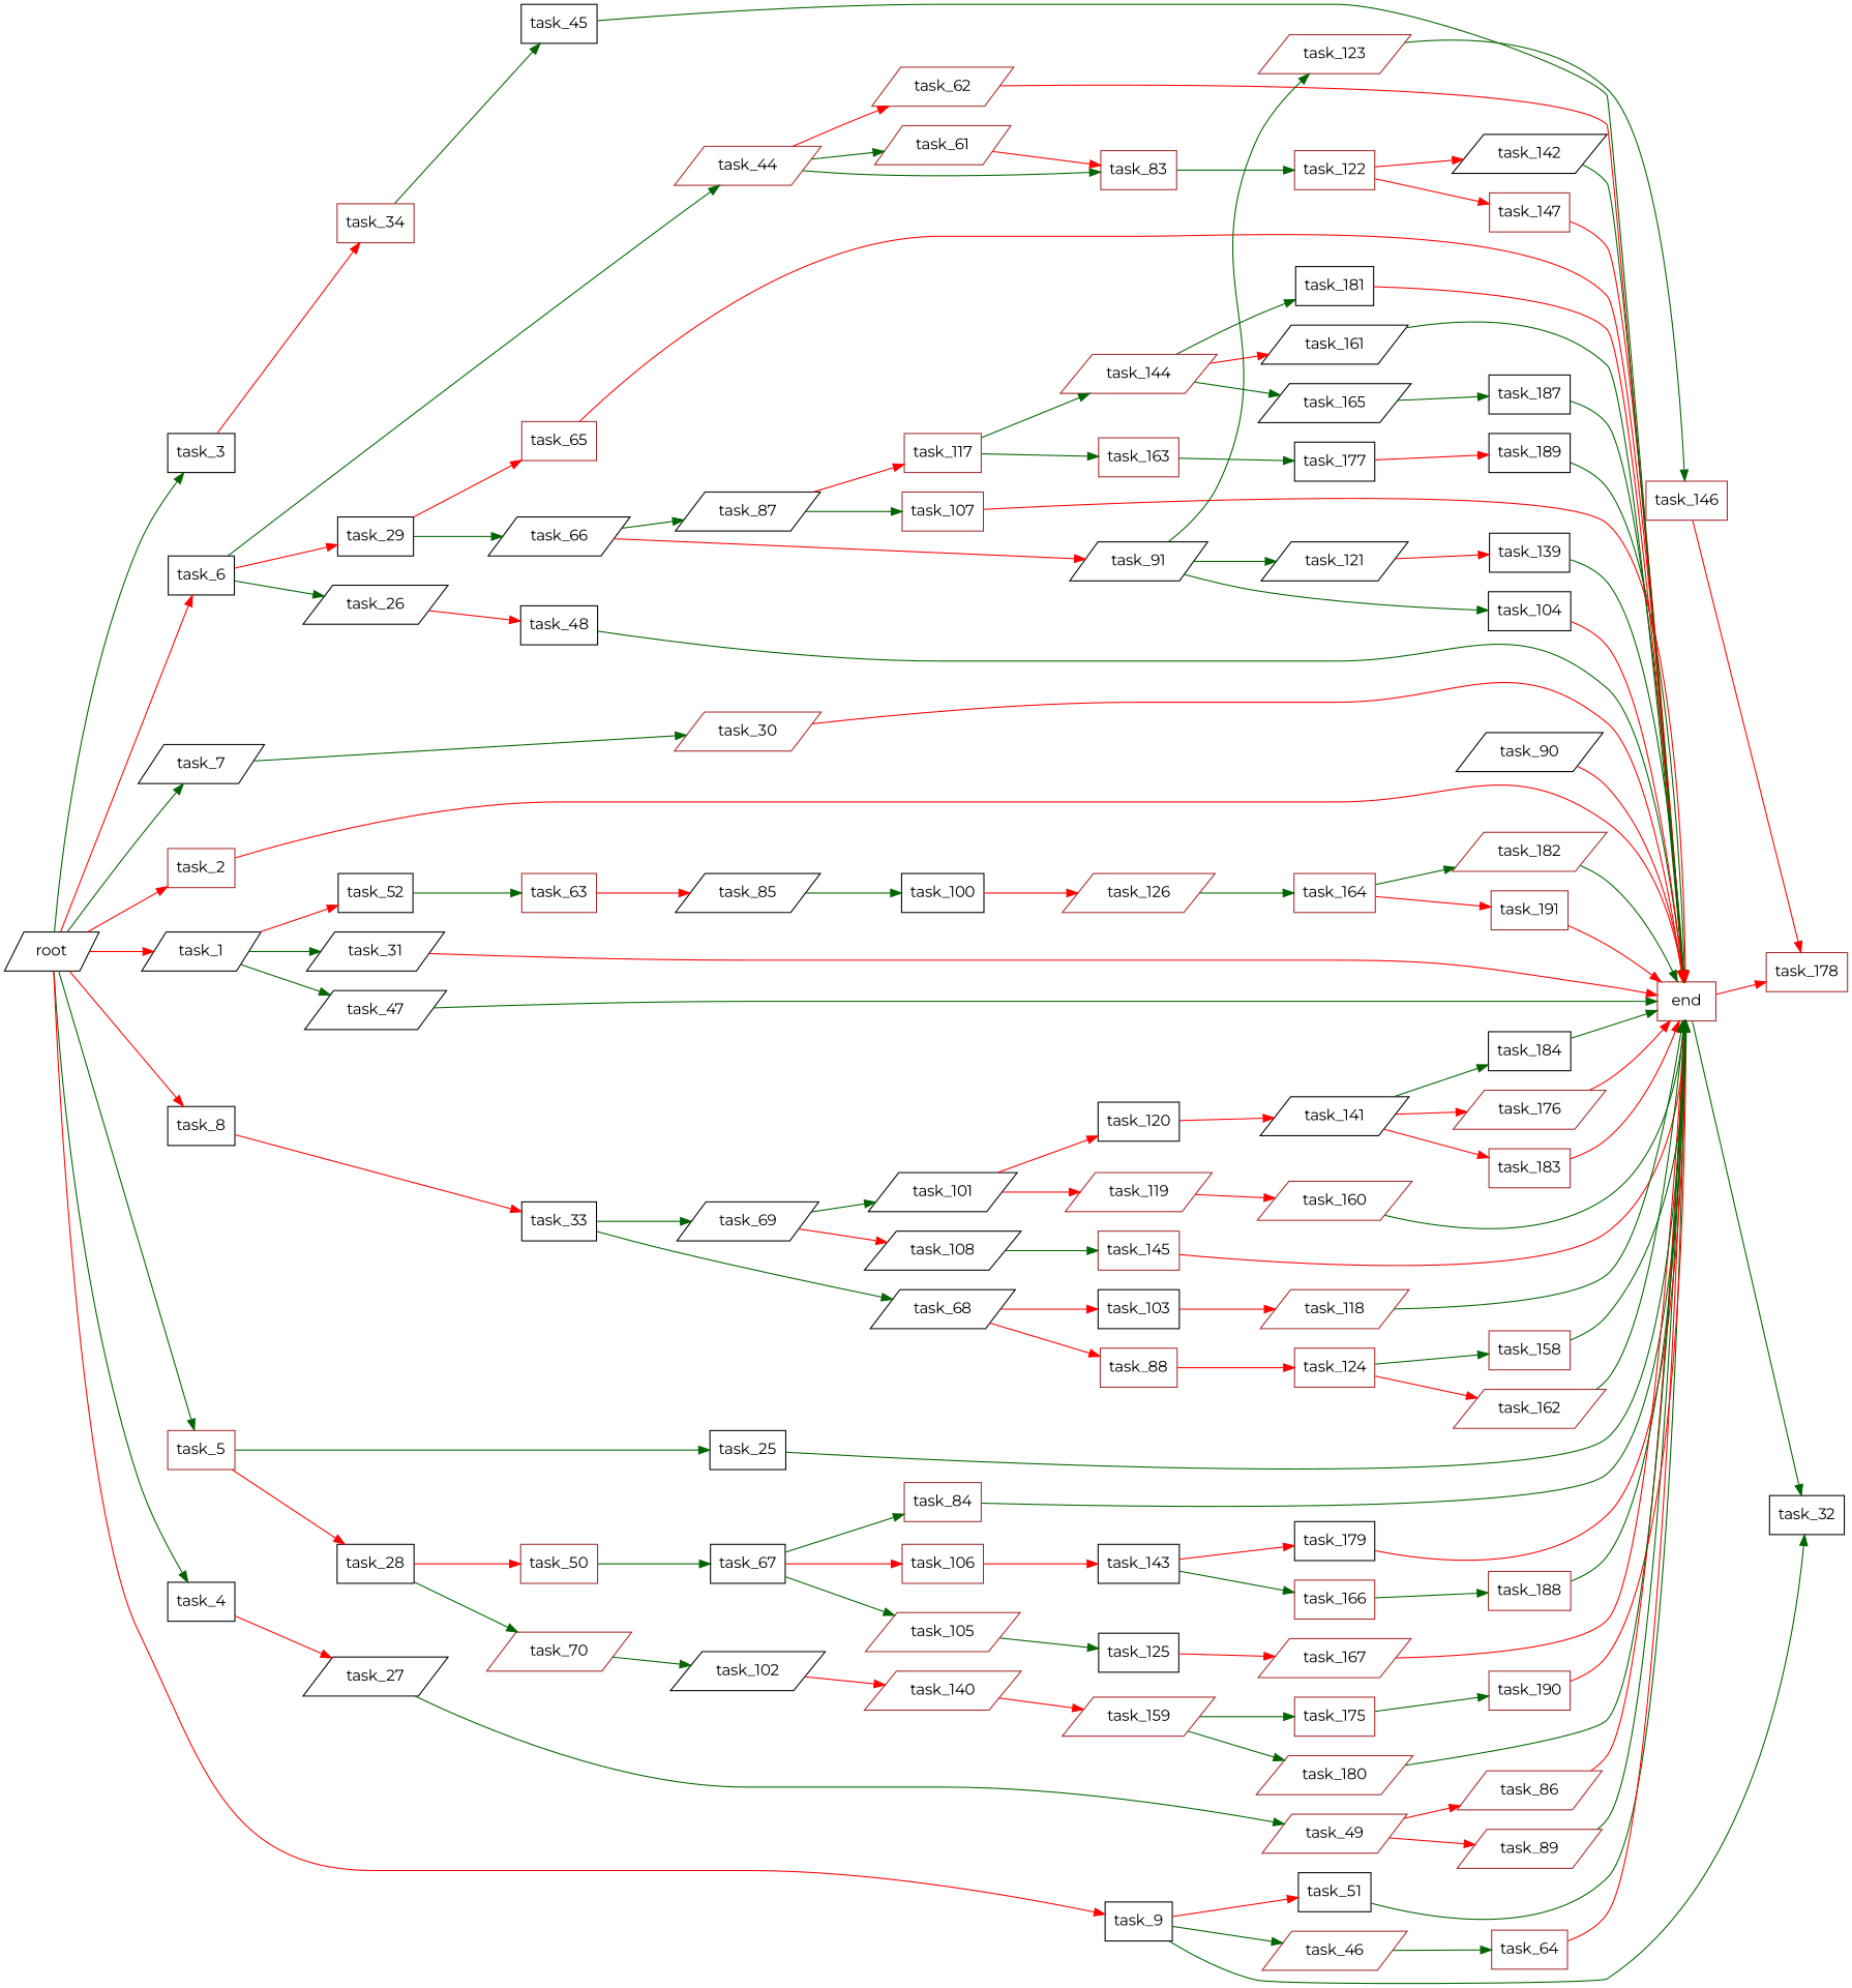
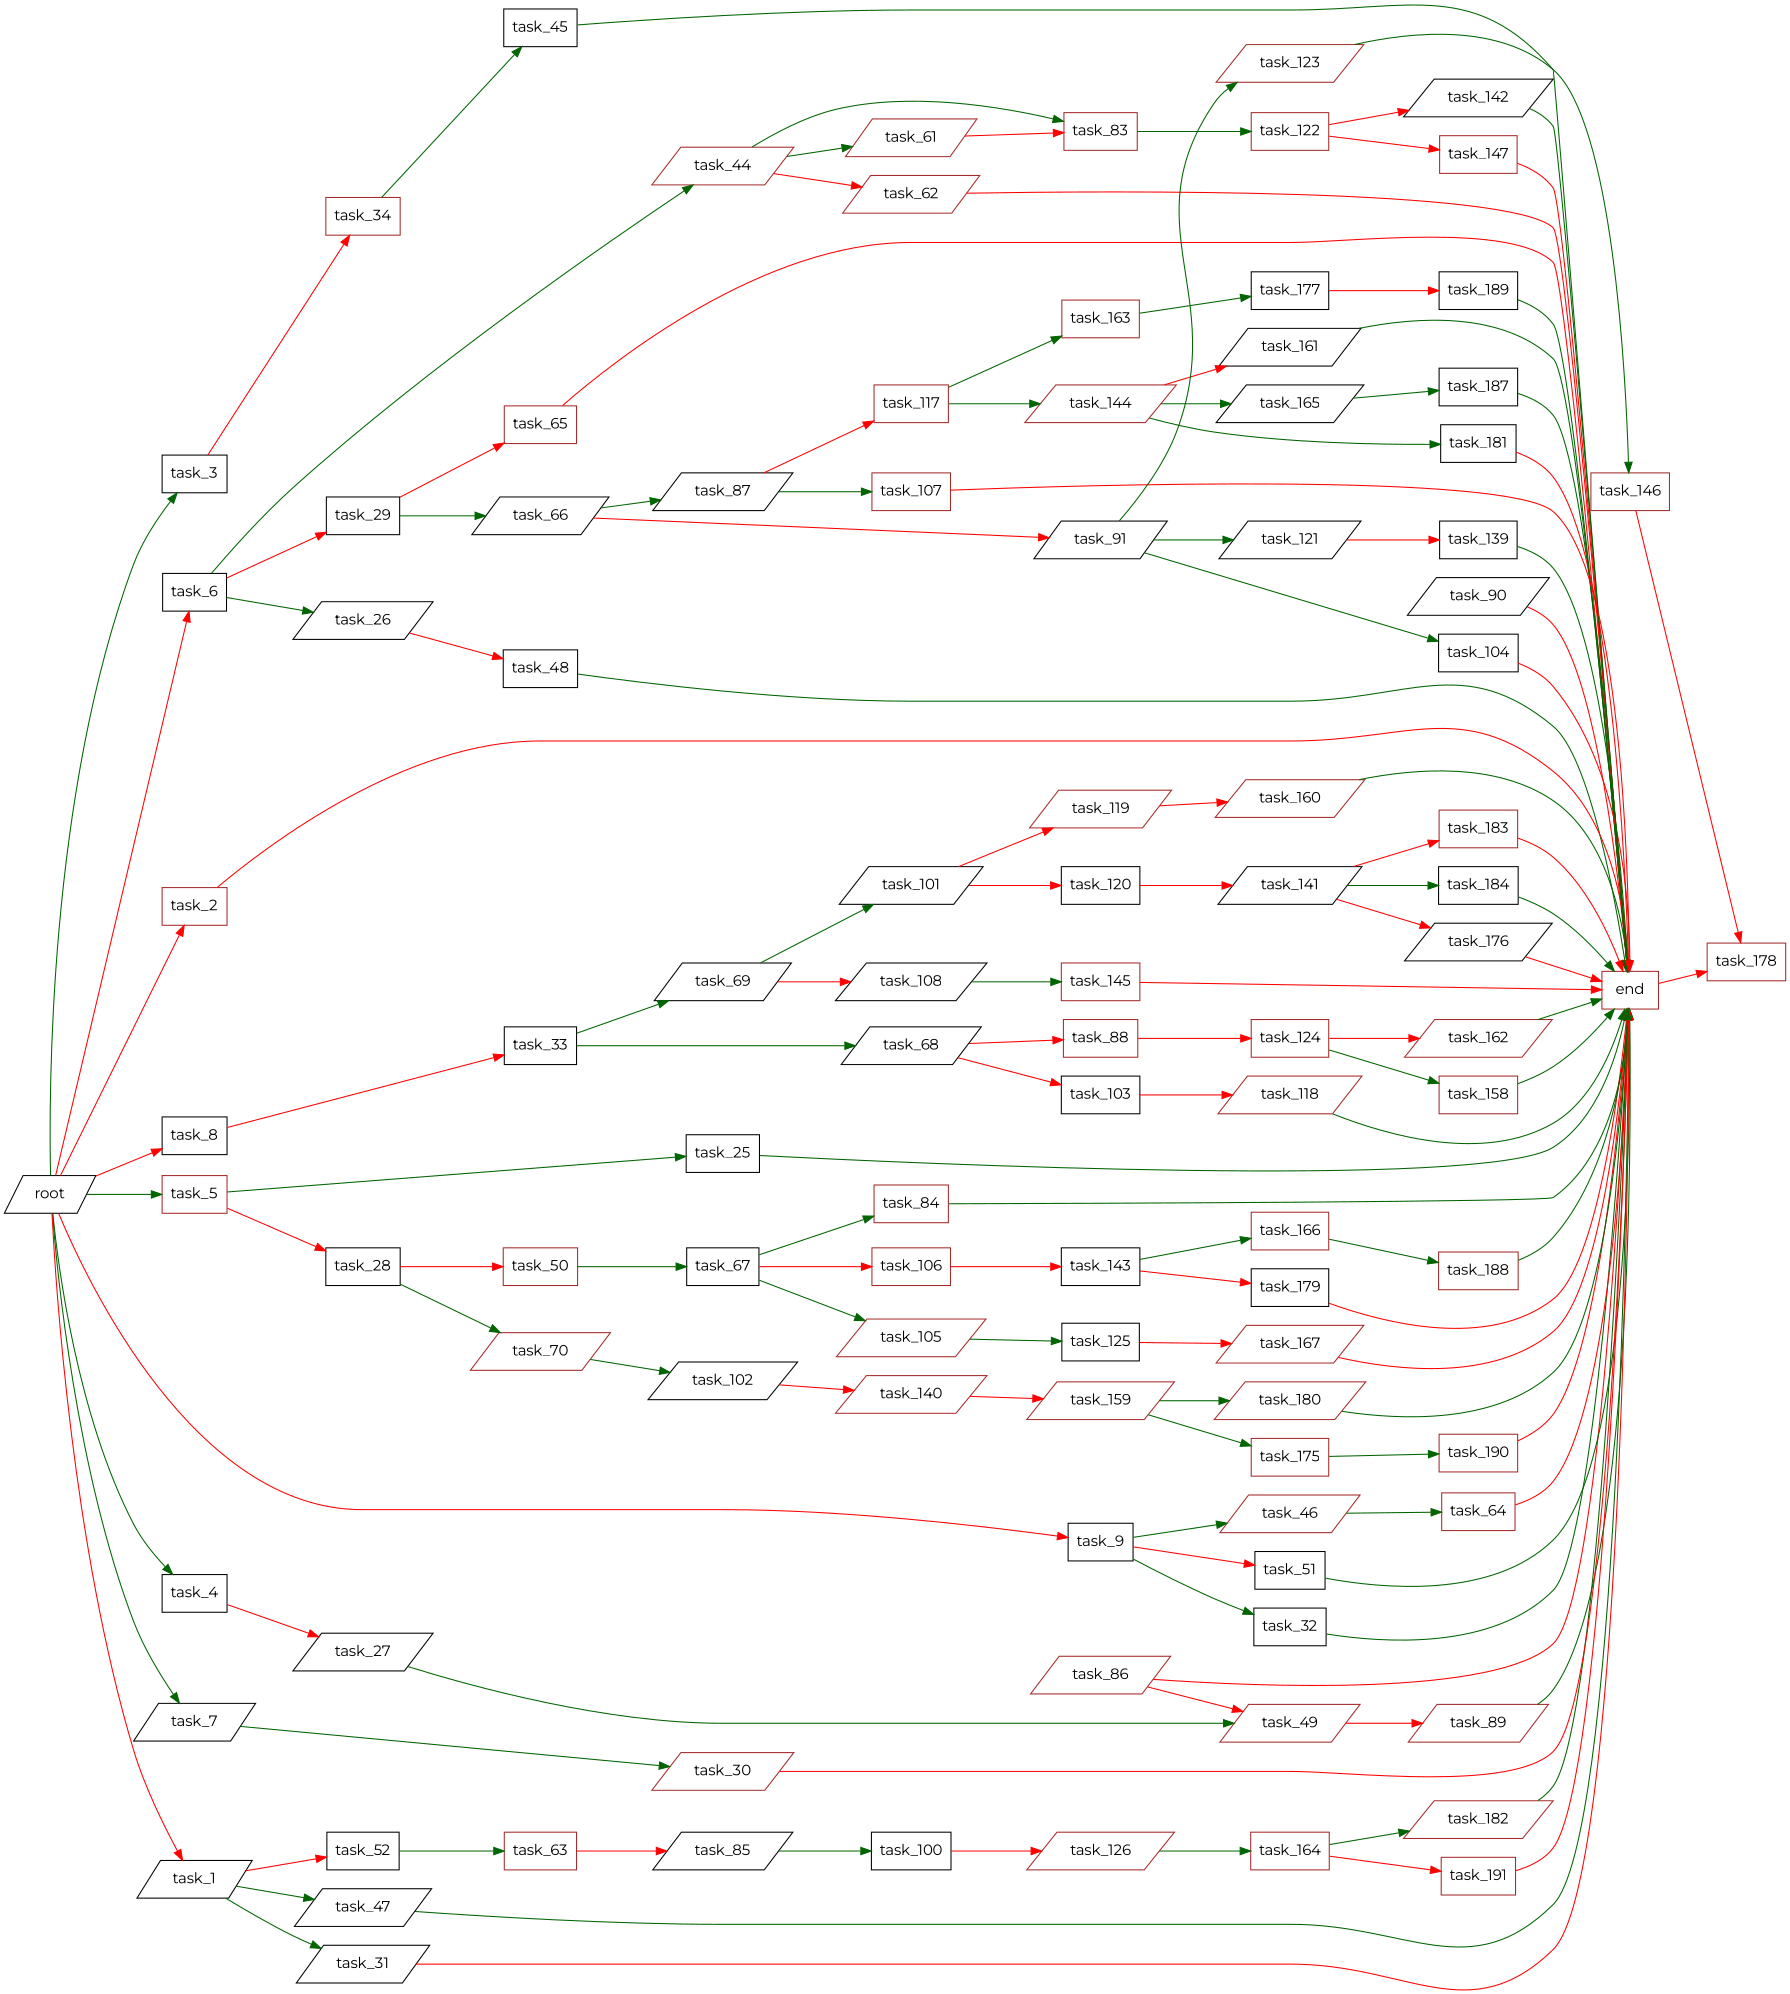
  digraph {
    fontname=Montserrat
    rankdir=LR
    node [color=brown fontname=Montserrat shape=box]
    edge [color=darkgreen fontname=Montserrat]
    task_65
    end
    task_178
    task_45 [color=black]
    task_89 [shape=parallelogram]
    task_100 [color=black]
    task_126 [shape=parallelogram]
    task_164
    task_47 [color=black shape=parallelogram]
    task_179 [color=black]
    task_3 [color=black]
    task_34
    task_6 [color=black]
    task_44 [shape=parallelogram]
    task_29 [color=black]
    task_26 [color=black shape=parallelogram]
    task_62 [shape=parallelogram]
    task_61 [shape=parallelogram]
    task_83
    task_66 [color=black shape=parallelogram]
    task_48 [color=black]
    task_141 [color=black shape=parallelogram]
    task_184 [color=black]
-   task_176 [shape=parallelogram]
+   task_176 [color=black shape=parallelogram]
    task_183
    task_2
    task_8 [color=black]
    task_33 [color=black]
    task_69 [color=black shape=parallelogram]
    task_68 [color=black shape=parallelogram]
    task_90 [color=black shape=parallelogram]
    task_177 [color=black]
    task_163
    task_189 [color=black]
    task_101 [color=black shape=parallelogram]
    task_108 [color=black shape=parallelogram]
    task_120 [color=black]
    task_119 [shape=parallelogram]
    task_145
    task_84
    task_49 [shape=parallelogram]
    task_86 [shape=parallelogram]
    task_187 [color=black]
    task_117
    task_144 [shape=parallelogram]
    task_181 [color=black]
    task_161 [color=black shape=parallelogram]
    task_165 [color=black shape=parallelogram]
    task_103 [color=black]
    task_88
    task_118 [shape=parallelogram]
    task_143 [color=black]
    task_106
    task_166
    task_160 [shape=parallelogram]
    task_105 [shape=parallelogram]
    task_125 [color=black]
    task_167 [shape=parallelogram]
    task_25 [color=black]
    task_5
    task_28 [color=black]
    task_50
    task_70 [shape=parallelogram]
    task_4 [color=black]
    task_27 [color=black shape=parallelogram]
    task_104 [color=black]
    task_85 [color=black shape=parallelogram]
    task_67 [color=black]
    task_122
    task_147
    task_142 [color=black shape=parallelogram]
    task_9 [color=black]
    task_46 [shape=parallelogram]
    task_51 [color=black]
    task_32 [color=black]
    task_64
    task_175
    task_190
    task_162 [shape=parallelogram]
    task_124
    task_158
    task_121 [color=black shape=parallelogram]
    task_139 [color=black]
    task_107
    task_191
    task_182 [shape=parallelogram]
    task_188
    task_87 [color=black shape=parallelogram]
    task_91 [color=black shape=parallelogram]
    task_123 [shape=parallelogram]
    root [color=black shape=parallelogram]
    task_7 [color=black shape=parallelogram]
    task_1 [color=black shape=parallelogram]
    task_30 [shape=parallelogram]
    task_31 [color=black shape=parallelogram]
    task_52 [color=black]
    task_146
    task_180 [shape=parallelogram]
    task_102 [color=black shape=parallelogram]
    task_63
    task_159 [shape=parallelogram]
    task_140 [shape=parallelogram]
    task_65 -> end [color=red]
    end -> task_178 [color=red]
    task_45 -> end
    task_89 -> end
    task_100 -> task_126 [color=red]
    task_126 -> task_164
    task_164 -> task_191 [color=red]
    task_164 -> task_182
    task_47 -> end
    task_179 -> end [color=red]
    task_3 -> task_34 [color=red]
    task_34 -> task_45
    task_6 -> task_44
    task_6 -> task_29 [color=red]
    task_6 -> task_26
    task_44 -> task_62 [color=red]
    task_44 -> task_61
    task_44 -> task_83
    task_29 -> task_65 [color=red]
    task_29 -> task_66
    task_26 -> task_48 [color=red]
    task_62 -> end [color=red]
    task_61 -> task_83 [color=red]
    task_83 -> task_122
    task_66 -> task_87
    task_66 -> task_91 [color=red]
    task_48 -> end
    task_141 -> task_184
    task_141 -> task_176 [color=red]
    task_141 -> task_183 [color=red]
    task_184 -> end
    task_176 -> end [color=red]
    task_183 -> end [color=red]
    task_2 -> end [color=red]
    task_8 -> task_33 [color=red]
    task_33 -> task_69
    task_33 -> task_68
    task_69 -> task_101
    task_69 -> task_108 [color=red]
    task_68 -> task_103 [color=red]
    task_68 -> task_88 [color=red]
    task_90 -> end [color=red]
    task_177 -> task_189 [color=red]
    task_163 -> task_177
    task_189 -> end
    task_101 -> task_120 [color=red]
    task_101 -> task_119 [color=red]
    task_108 -> task_145
    task_120 -> task_141 [color=red]
    task_119 -> task_160 [color=red]
    task_145 -> end [color=red]
    task_84 -> end
    task_49 -> task_89 [color=red]
-   task_49 -> task_86 [color=red]
+   task_86 -> task_49 [color=red]
    task_86 -> end [color=red]
    task_187 -> end
    task_117 -> task_163
    task_117 -> task_144
    task_144 -> task_181
    task_144 -> task_161 [color=red]
    task_144 -> task_165
    task_181 -> end [color=red]
    task_161 -> end
    task_165 -> task_187
    task_103 -> task_118 [color=red]
    task_88 -> task_124 [color=red]
    task_118 -> end
    task_143 -> task_179 [color=red]
    task_143 -> task_166
    task_106 -> task_143 [color=red]
    task_166 -> task_188
    task_160 -> end
    task_105 -> task_125
    task_125 -> task_167 [color=red]
    task_167 -> end [color=red]
    task_25 -> end
    task_5 -> task_25
    task_5 -> task_28 [color=red]
    task_28 -> task_50 [color=red]
    task_28 -> task_70
    task_50 -> task_67
    task_70 -> task_102
    task_4 -> task_27 [color=red]
    task_27 -> task_49
    task_104 -> end [color=red]
    task_85 -> task_100
    task_67 -> task_84
    task_67 -> task_106 [color=red]
    task_67 -> task_105
    task_122 -> task_147 [color=red]
    task_122 -> task_142 [color=red]
    task_147 -> end [color=red]
    task_142 -> end
    task_9 -> task_46
    task_9 -> task_51 [color=red]
    task_9 -> task_32
    task_46 -> task_64
    task_51 -> end
-   end -> task_32
+   task_32 -> end
    task_64 -> end [color=red]
    task_175 -> task_190
    task_190 -> end [color=red]
    task_162 -> end
    task_124 -> task_162 [color=red]
    task_124 -> task_158
    task_158 -> end
    task_121 -> task_139 [color=red]
    task_139 -> end
    task_107 -> end [color=red]
    task_191 -> end [color=red]
    task_182 -> end
    task_188 -> end
    task_87 -> task_117 [color=red]
    task_87 -> task_107
    task_91 -> task_104
    task_91 -> task_121
    task_91 -> task_123
    task_123 -> task_146
    root -> task_3
    root -> task_6 [color=red]
    root -> task_2 [color=red]
    root -> task_8 [color=red]
    root -> task_5
    root -> task_4
    root -> task_9 [color=red]
    root -> task_7
    root -> task_1 [color=red]
    task_7 -> task_30
    task_1 -> task_47
    task_1 -> task_31
    task_1 -> task_52 [color=red]
    task_30 -> end [color=red]
    task_31 -> end [color=red]
    task_52 -> task_63
    task_146 -> task_178 [color=red]
    task_180 -> end
    task_102 -> task_140 [color=red]
    task_63 -> task_85 [color=red]
    task_159 -> task_175
    task_159 -> task_180
    task_140 -> task_159 [color=red]
  }
